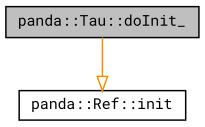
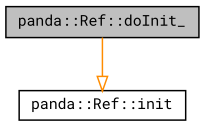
  digraph {
    rankdir=TB
    fontname="Roboto Mono"
    node [color=black fontname="Roboto Mono" fontsize=10 shape=record style=filled]
-   n1 [fillcolor=grey75 fontcolor=black height=0.2 label="panda::Tau::doInit_" width=0.4]
+   n1 [fillcolor=grey75 fontcolor=black height=0.2 label="panda::Ref::doInit_" width=0.4]
    n2 [fillcolor=white height=0.2 label="panda::Ref::init" width=0.4]
    n1 -> n2 [color=darkorange fontname="Roboto Mono" fontsize=10 labelfontname=Helvetica labelfontsize=10 style=solid arrowhead=onormal]
  }
